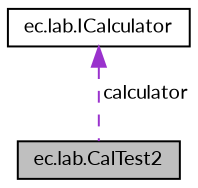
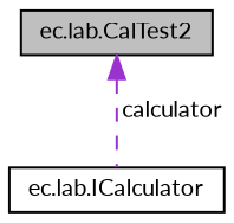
  digraph {
    fontname=Lato
    node [color=black fontname=Lato fontsize=10 shape=record style=filled]
    n1 [fillcolor=grey75 fontcolor=black height=0.2 label="ec.lab.CalTest2" width=0.4]
    n2 [fillcolor=white height=0.2 label="ec.lab.ICalculator" width=0.4]
-   n2 -> n1 [color=darkorchid3 dir=back fontname=Lato fontsize=10 label=" calculator" labelfontname=Helvetica labelfontsize=10 style=dashed]
+   n1 -> n2 [color=darkorchid3 dir=back fontname=Lato fontsize=10 label=" calculator" labelfontname=Helvetica labelfontsize=10 style=dashed]
  }
